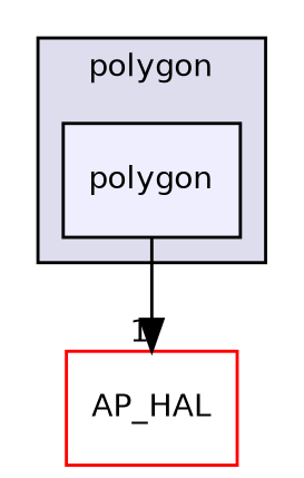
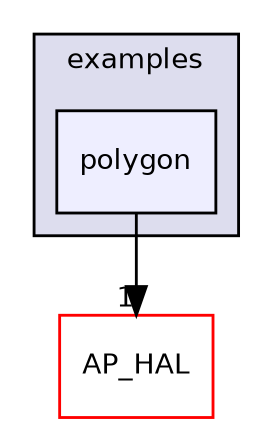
  digraph {
    compound=true
    node [fontname=Helvetica fontsize=10 shape=box style=filled]
    n1 [fillcolor="#eeeeff" label=polygon pencolor=black]
    n2 [color=red fillcolor=white label=AP_HAL]
    subgraph cluster_1 {
      bgcolor="#ddddee"
      fontname=Helvetica
      fontsize=10
-     label=polygon
+     label=examples
      pencolor=black
      n1
    }
    n1 -> n2 [headlabel=1 labeldistance=1.5 labelfontname=Helvetica labelfontsize=10]
  }
